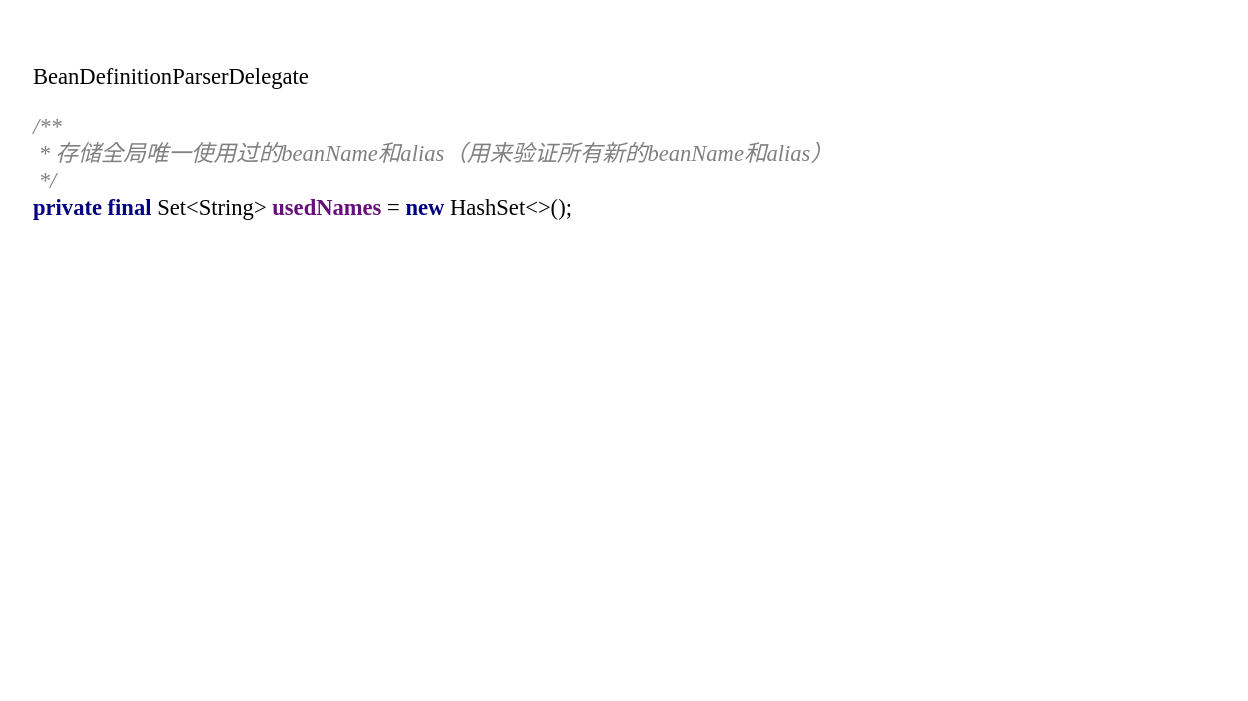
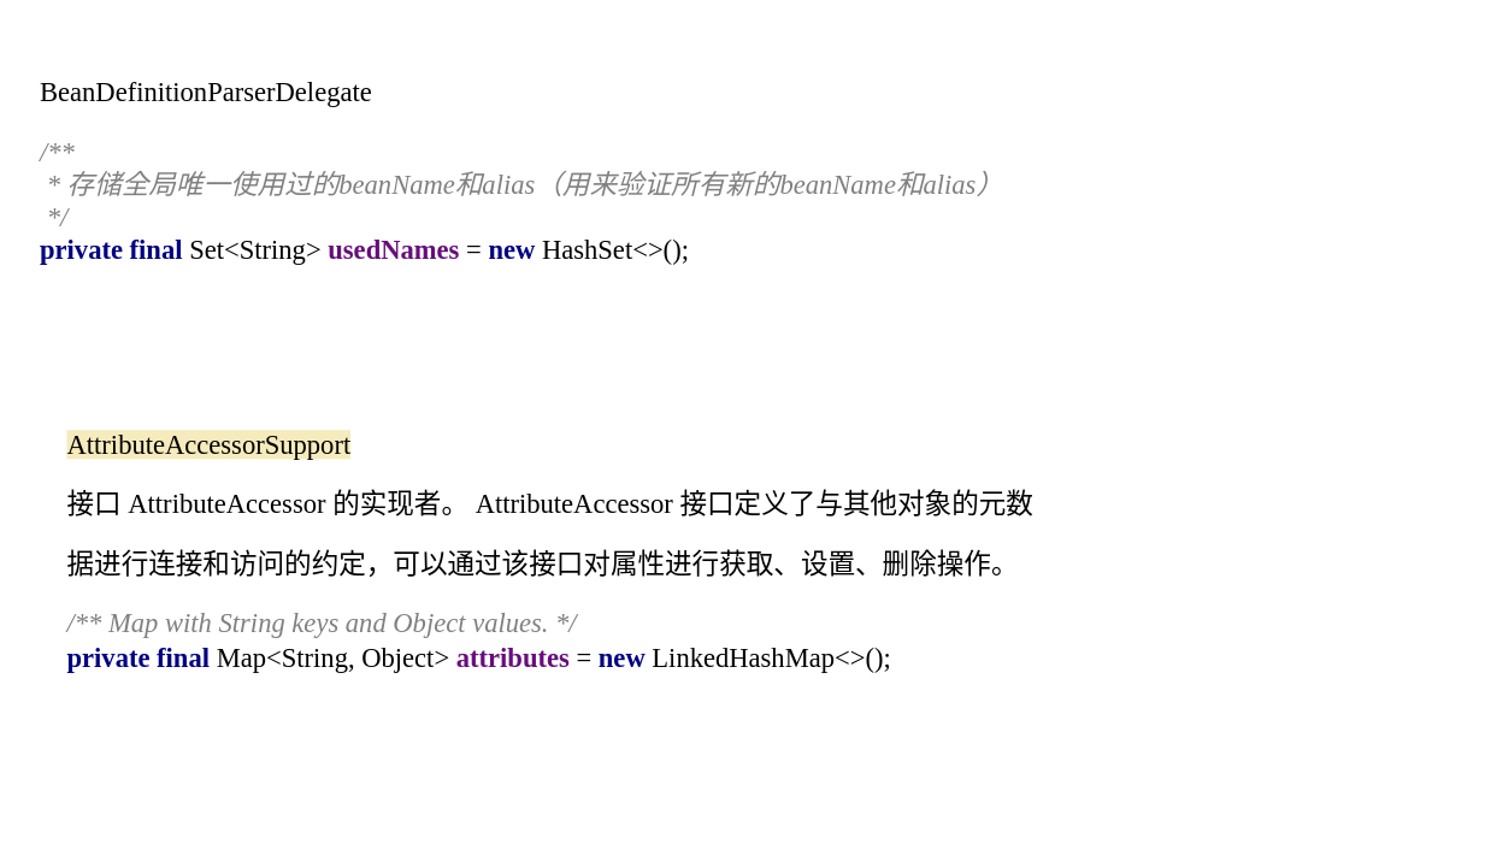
  <mxCell id="0" />
  <mxCell id="1" parent="0" />
  <mxCell id="2" value="&lt;pre style=&quot;background-color: rgb(255 , 255 , 255) ; font-family: &amp;#34;menlo&amp;#34; ; font-size: 11.3pt&quot;&gt;BeanDefinitionParserDelegate&lt;/pre&gt;&lt;pre style=&quot;background-color: rgb(255 , 255 , 255) ; font-family: &amp;#34;menlo&amp;#34; ; font-size: 11.3pt&quot;&gt;&lt;pre style=&quot;font-family: &amp;#34;menlo&amp;#34; ; font-size: 11.3pt&quot;&gt;&lt;span style=&quot;color: rgb(128 , 128 , 128) ; font-style: italic&quot;&gt;/**&lt;br&gt;&lt;/span&gt;&lt;span style=&quot;color: rgb(128 , 128 , 128) ; font-style: italic&quot;&gt; * 存储全局唯一使用过的beanName和alias（用来验证所有新的beanName和alias）&lt;/span&gt;&lt;span style=&quot;color: rgb(128 , 128 , 128) ; font-style: italic&quot;&gt;&lt;br&gt;&lt;/span&gt;&lt;span style=&quot;color: rgb(128 , 128 , 128) ; font-style: italic&quot;&gt; */&lt;br&gt;&lt;/span&gt;&lt;span style=&quot;color: rgb(0 , 0 , 128) ; font-weight: bold&quot;&gt;private final &lt;/span&gt;Set&amp;lt;String&amp;gt; &lt;span style=&quot;color: rgb(102 , 14 , 122) ; font-weight: bold&quot;&gt;usedNames &lt;/span&gt;= &lt;span style=&quot;color: rgb(0 , 0 , 128) ; font-weight: bold&quot;&gt;new &lt;/span&gt;HashSet&amp;lt;&amp;gt;();&lt;br&gt;&lt;/pre&gt;&lt;/pre&gt;" style="text;html=1;strokeColor=none;fillColor=none;align=left;verticalAlign=top;whiteSpace=wrap;rounded=0;" vertex="1" parent="1"><mxGeometry x="20" y="20" width="790" height="160" as="geometry" /></mxCell>
  <mxCell id="3" style="edgeStyle=orthogonalEdgeStyle;rounded=0;orthogonalLoop=1;jettySize=auto;html=1;exitX=0.5;exitY=1;exitDx=0;exitDy=0;" edge="1" parent="1" source="2" target="2"><mxGeometry relative="1" as="geometry" /></mxCell>
+ <mxCell id="4" value="&lt;pre style=&quot;background-color: rgb(255 , 255 , 255) ; font-family: &amp;#34;menlo&amp;#34; ; font-size: 11.3pt&quot;&gt;&lt;span style=&quot;background-color: rgb(246 , 235 , 188)&quot;&gt;AttributeAccessorSupport&lt;/span&gt;&lt;/pre&gt;&lt;pre style=&quot;background-color: rgb(255 , 255 , 255) ; font-family: &amp;#34;menlo&amp;#34; ; font-size: 11.3pt&quot;&gt;&lt;pre style=&quot;font-family: &amp;#34;menlo&amp;#34; ; font-size: 11.3pt&quot;&gt;接口 AttributeAccessor 的实现者。 AttributeAccessor 接口定义了与其他对象的元数&lt;/pre&gt;&lt;pre style=&quot;font-family: &amp;#34;menlo&amp;#34; ; font-size: 11.3pt&quot;&gt;据进行连接和访问的约定，可以通过该接口对属性进行获取、设置、删除操作。&lt;span style=&quot;color: rgb(128 , 128 , 128) ; font-style: italic&quot;&gt;&lt;br&gt;&lt;/span&gt;&lt;/pre&gt;&lt;pre style=&quot;font-family: &amp;#34;menlo&amp;#34; ; font-size: 11.3pt&quot;&gt;&lt;span style=&quot;color: rgb(128 , 128 , 128) ; font-style: italic&quot;&gt;/** Map with String keys and Object values. */&lt;br&gt;&lt;/span&gt;&lt;span style=&quot;color: rgb(0 , 0 , 128) ; font-weight: bold&quot;&gt;private final &lt;/span&gt;Map&amp;lt;String, Object&amp;gt; &lt;span style=&quot;color: rgb(102 , 14 , 122) ; font-weight: bold&quot;&gt;attributes &lt;/span&gt;= &lt;span style=&quot;color: rgb(0 , 0 , 128) ; font-weight: bold&quot;&gt;new &lt;/span&gt;LinkedHashMap&amp;lt;&amp;gt;();&lt;/pre&gt;&lt;/pre&gt;" style="text;html=1;strokeColor=none;fillColor=none;align=left;verticalAlign=top;whiteSpace=wrap;rounded=0;" vertex="1" parent="1"><mxGeometry x="35" y="215" width="720" height="230" as="geometry" /></mxCell>
